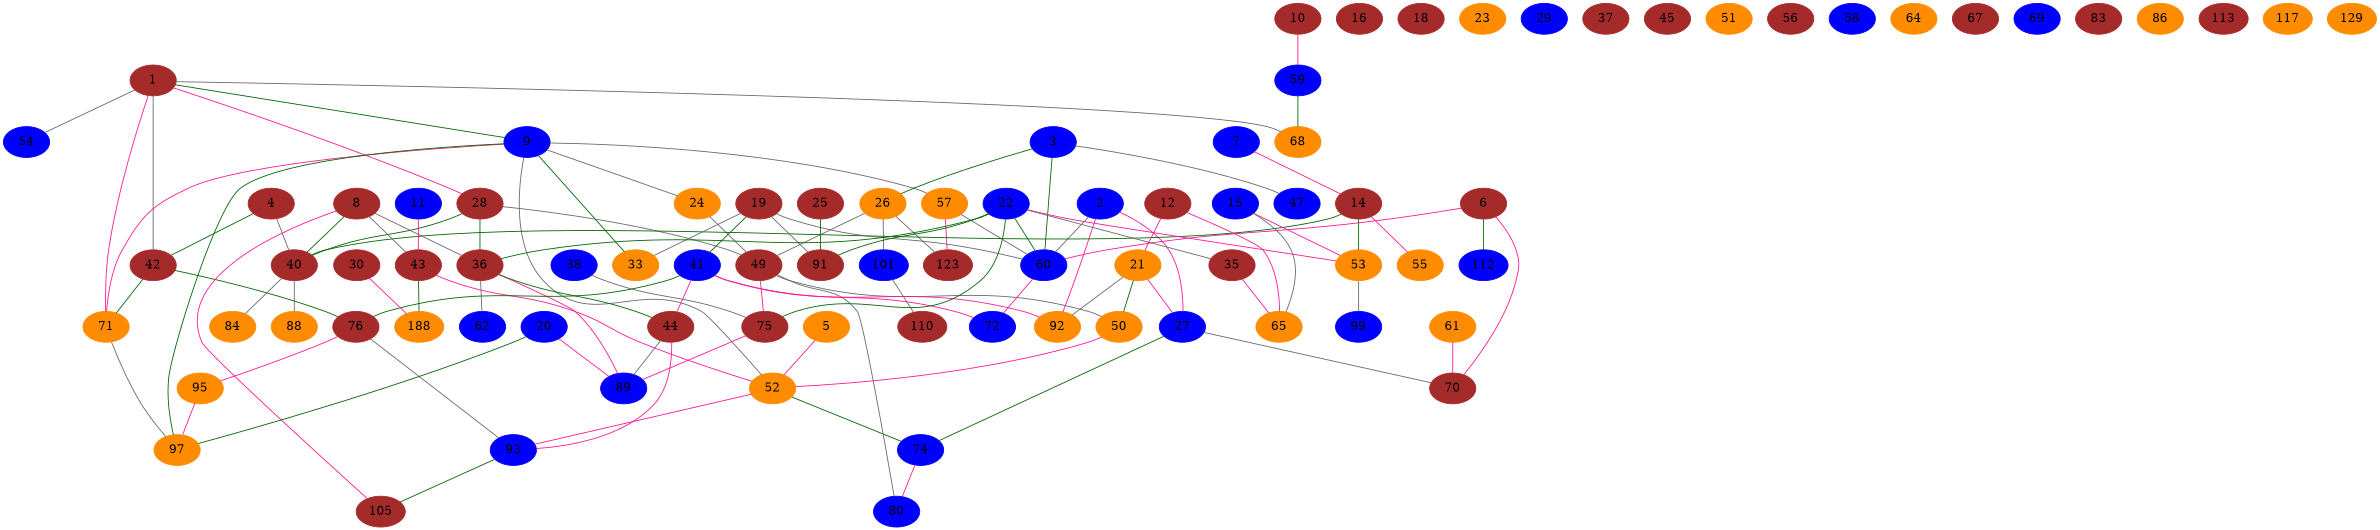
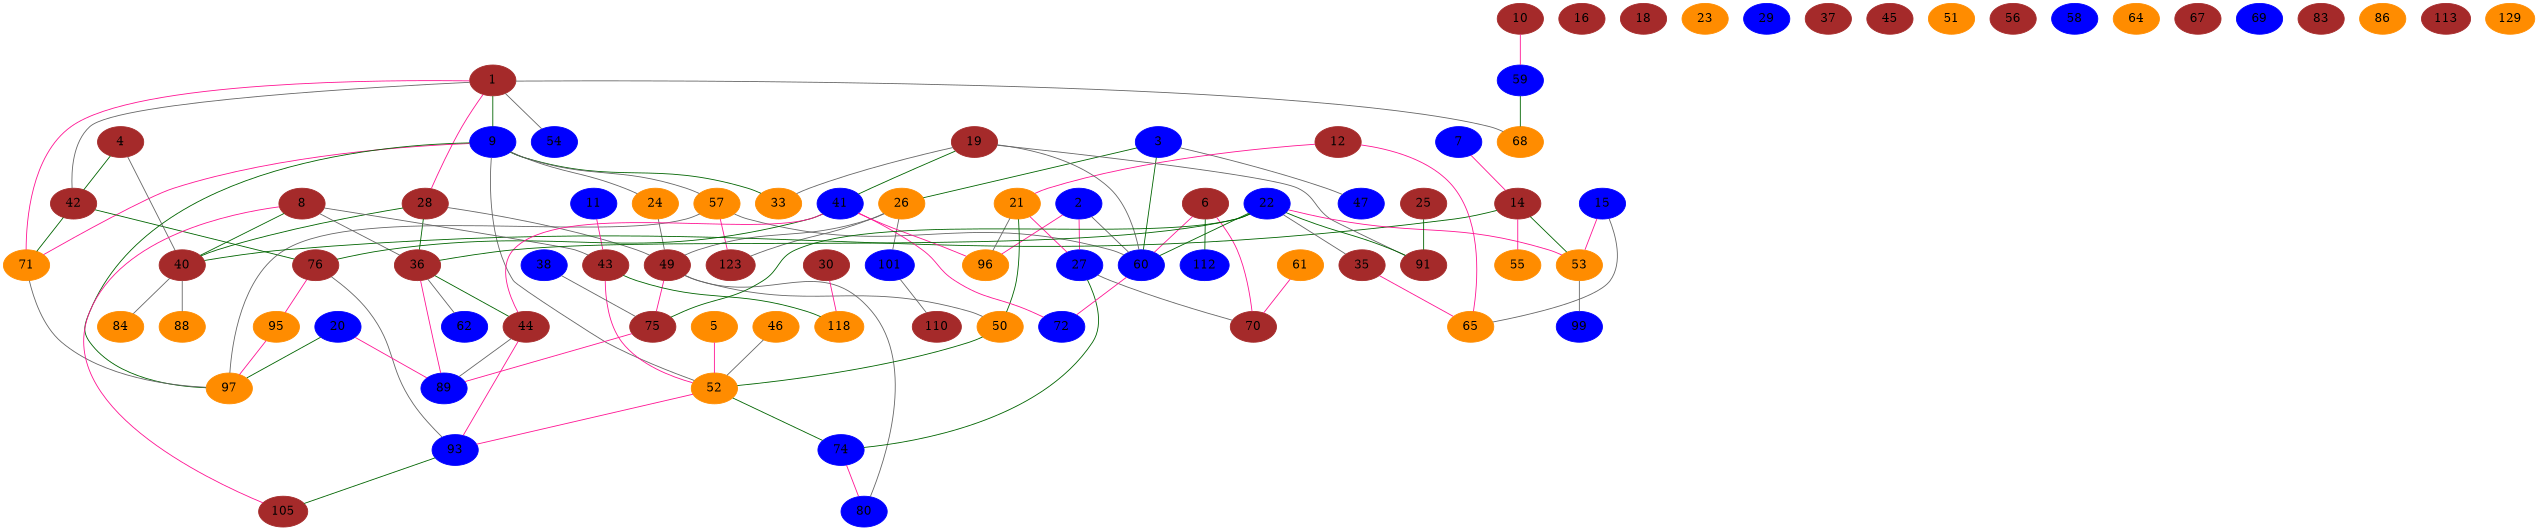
  graph {
    node [color=brown style=filled]
    edge [color=deeppink]
    1 [super="+108"]
    9 [color=blue super="+106"]
    28 [super="+81"]
    42 [super="+131"]
    54 [color=blue]
    68 [color=darkorange super="+125"]
    71 [color=darkorange]
    52 [color=darkorange super="+109"]
    24 [color=darkorange]
    33 [color=darkorange]
    57 [color=darkorange super="+63"]
    97 [color=darkorange super="+126"]
    40 [super="+103"]
    36 [super="+78"]
    49 [super="+82"]
    76 [super="+79"]
    2 [color=blue super="+13"]
    27 [color=blue super="+39"]
    60 [color=blue super="+102"]
-   96 [color=darkorange label=92]
+   96 [color=darkorange]
    70 [super="+119"]
    74 [color=blue super="+85"]
    72 [color=blue]
    3 [color=blue super="+17"]
    26 [color=darkorange super="+116"]
    47 [color=blue]
    101 [color=blue]
    123
    4 [super="+31"]
    84 [color=darkorange]
    88 [color=darkorange super="+120"]
    5 [color=darkorange super="+130"]
    93 [color=blue super="+127"]
    6 [super="+111"]
    112 [color=blue]
    14 [super="+92"]
    53 [color=darkorange super="+114"]
    55 [color=darkorange]
    7 [color=blue]
    8 [super="+32"]
    43 [super="+66"]
    105
    89 [color=blue super="+107"]
    44
    62 [color=blue]
-   118 [color=darkorange label=188]
+   118 [color=darkorange]
    59 [color=blue]
    10
    11 [color=blue super="+77"]
    21 [color=darkorange super="+87"]
    50 [color=darkorange super="+128"]
    12
    65 [color=darkorange super="+104"]
    99 [color=blue]
    15 [color=blue]
    16
    18
    19 [super="+98"]
    41 [color=blue super="+100"]
    91 [super="+115"]
    20 [color=blue super="+90"]
    95 [color=darkorange super="+121"]
    22 [color=blue super="+34"]
    35
    75 [super="+94"]
    23 [color=darkorange]
    80 [color=blue]
    25
    110
    29 [color=blue]
    30
    37
    38 [color=blue]
    45
+   46 [color=darkorange super="+48"]
    51 [color=darkorange]
    56
    58 [color=blue super="+124"]
    61 [color=darkorange super="+122"]
    64 [color=darkorange]
    67
    69 [color=blue]
    83
    86 [color=darkorange]
    113
-   117 [color=darkorange]
    129 [color=darkorange]
    1 -- 9 [color=darkgreen]
    1 -- 28
    1 -- 42 [color=gray40]
    1 -- 54 [color=gray40 weight=2]
    1 -- 68 [color=gray40]
    1 -- 71
    9 -- 71
    9 -- 52 [color=gray40]
    9 -- 24 [color=gray40]
    9 -- 33 [color=darkgreen]
    9 -- 57 [color=gray40]
    9 -- 97 [color=darkgreen]
    28 -- 40 [color=darkgreen]
    28 -- 36 [color=darkgreen]
    28 -- 49 [color=gray40]
    42 -- 71 [color=darkgreen]
    42 -- 76 [color=darkgreen]
    71 -- 97 [color=gray40]
    52 -- 74 [color=darkgreen]
    52 -- 93
    24 -- 49 [color=gray40 weight=2]
+   57 -- 97 [color=gray40]
    57 -- 60 [color=gray40]
    57 -- 123
    40 -- 84 [color=gray40]
    40 -- 88 [color=gray40]
    36 -- 89
    36 -- 44 [color=darkgreen]
    36 -- 62 [color=gray40]
    49 -- 50 [color=gray40]
    49 -- 75
    49 -- 80 [color=gray40]
    76 -- 93 [color=gray40]
    76 -- 95
    2 -- 27
    2 -- 60 [color=gray40]
    2 -- 96
    27 -- 70 [color=gray40]
    27 -- 74 [color=darkgreen]
    60 -- 72
    74 -- 80
    3 -- 60 [color=darkgreen]
    3 -- 26 [color=darkgreen]
    3 -- 47 [color=gray40]
    26 -- 49 [color=gray40 weight=2]
    26 -- 101 [color=gray40]
    26 -- 123 [color=gray40]
    101 -- 110 [color=gray40]
    4 -- 42 [color=darkgreen]
    4 -- 40 [color=gray40]
    5 -- 52
    93 -- 105 [color=darkgreen]
    6 -- 60
    6 -- 70
    6 -- 112 [color=darkgreen]
    14 -- 40 [color=darkgreen]
    14 -- 53 [color=darkgreen]
    14 -- 55
    53 -- 99 [color=gray40]
    7 -- 14
    8 -- 40 [color=darkgreen]
    8 -- 36 [color=gray40]
    8 -- 43 [color=gray40]
    8 -- 105
    43 -- 52
    43 -- 118 [color=darkgreen]
    44 -- 93
    44 -- 89 [color=gray40]
    59 -- 68 [color=darkgreen]
    10 -- 59
    11 -- 43
    21 -- 27
    21 -- 96 [color=gray40]
    21 -- 50 [color=darkgreen]
-   50 -- 52
+   50 -- 52 [color=darkgreen]
    12 -- 21
    12 -- 65
    15 -- 53
    15 -- 65 [color=gray40]
    19 -- 33 [color=gray40]
    19 -- 60 [color=gray40]
    19 -- 41 [color=darkgreen]
    19 -- 91 [color=gray40]
    41 -- 76 [color=darkgreen]
    41 -- 96
    41 -- 72
    41 -- 44
    20 -- 97 [color=darkgreen]
    20 -- 89
    95 -- 97
    22 -- 36 [color=darkgreen]
    22 -- 60 [color=darkgreen]
    22 -- 53
    22 -- 91 [color=darkgreen]
    22 -- 35 [color=gray40]
    22 -- 75 [color=darkgreen]
    35 -- 65
    75 -- 89
    25 -- 91 [color=darkgreen]
    30 -- 118
    38 -- 75 [color=gray40]
+   46 -- 52 [color=gray40]
    61 -- 70
  }
